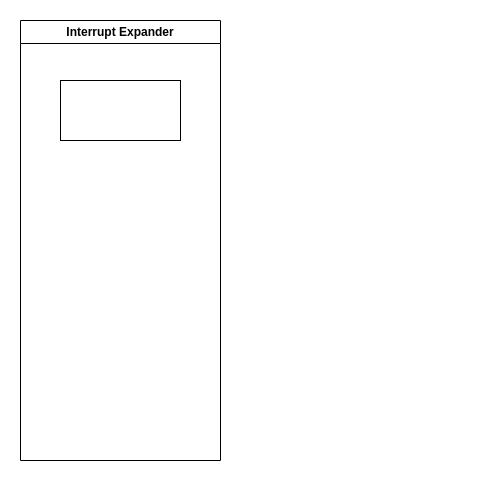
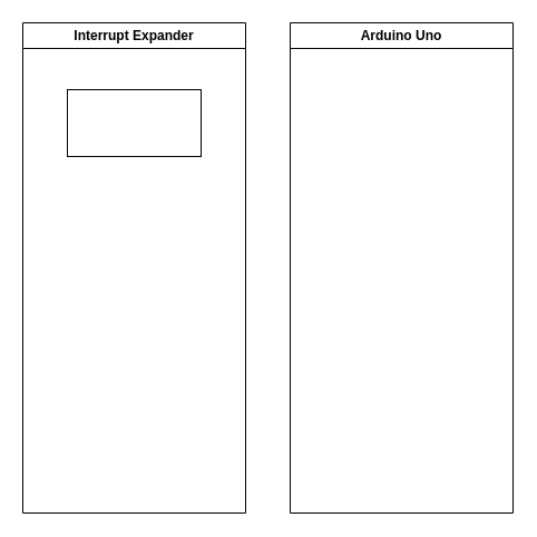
  <mxCell id="0" />
  <mxCell id="1" parent="0" />
  <mxCell id="2" value="Interrupt Expander" style="swimlane;whiteSpace=wrap;html=1;" vertex="1" parent="1"><mxGeometry x="20" y="20" width="200" height="440" as="geometry" /></mxCell>
  <mxCell id="3" value="" style="rounded=0;whiteSpace=wrap;html=1;" vertex="1" parent="2"><mxGeometry x="40" y="60" width="120" height="60" as="geometry" /></mxCell>
+ <mxCell id="4" value="Arduino Uno" style="swimlane;whiteSpace=wrap;html=1;" vertex="1" parent="1"><mxGeometry x="260" y="20" width="200" height="440" as="geometry" /></mxCell>
